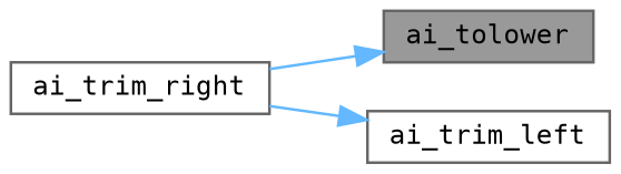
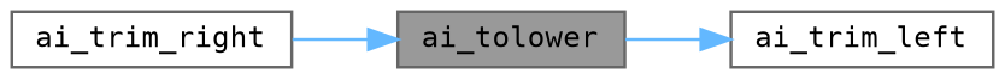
  digraph {
    rankdir=LR
    node [color=grey40 fillcolor=white fontname=Terminal fontsize=10 shape=box style=filled]
    edge [color=steelblue1 fontname=Terminal fontsize=10 labelfontname=Helvetica labelfontsize=10 style=solid]
    n1 [color=gray40 fillcolor=grey60 fontcolor=black height=0.2 label=ai_tolower width=0.4]
    n2 [height=0.2 label=ai_trim_left width=0.4]
    n3 [height=0.2 label=ai_trim_right width=0.4]
-   n3 -> n2
+   n1 -> n2
    n3 -> n1
  }
